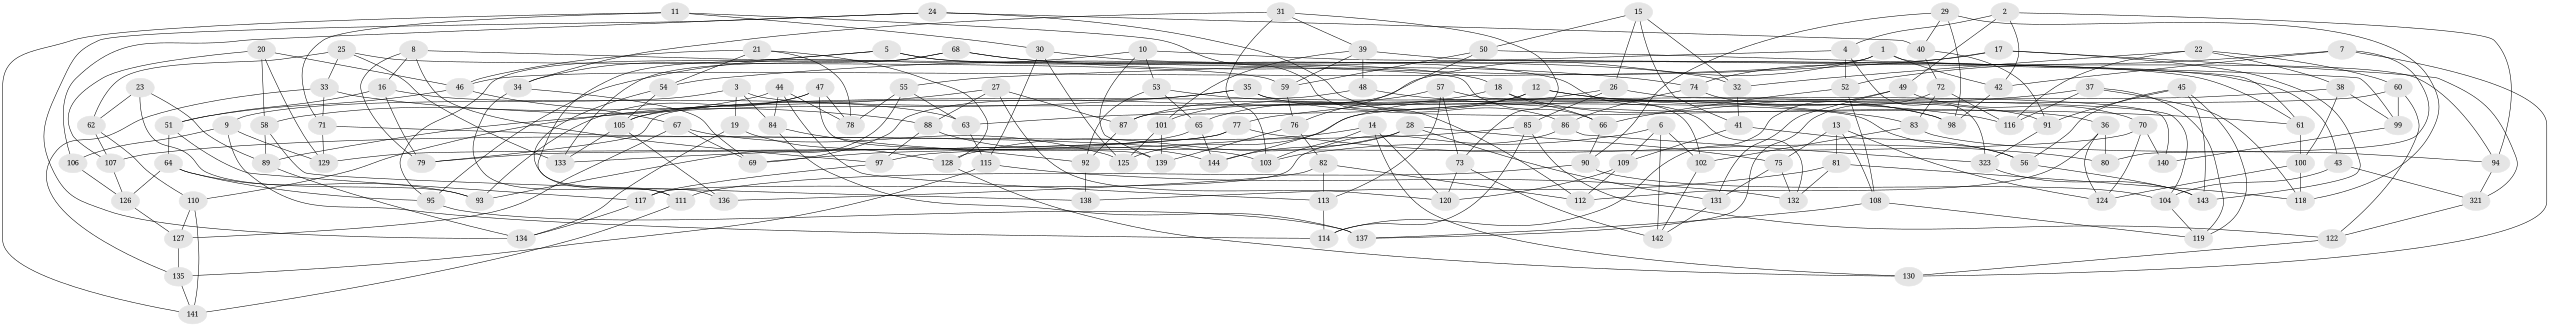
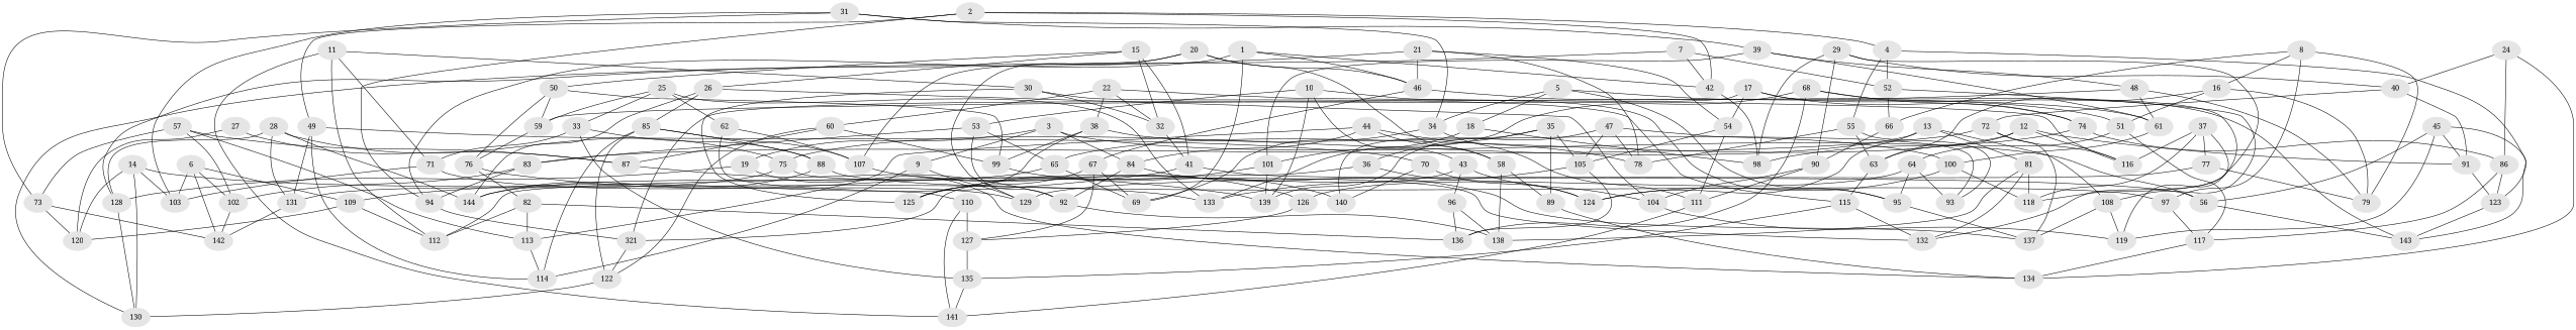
  graph {
    fontname="Noto Serif"
    node [color=gray90 fontname="Noto Serif" style=filled]
    edge [fontname="Noto Serif"]
    1
    42
    69
    94
    46
-   23
    62
    89
    93
    98
    n11 [label=321]
    2
    4
    49
    52
    55
-   123 [label=323]
+   123
    114
    131
    70
    3
    9
    19
    56
    84
-   106
    129
    128
    134
    143
    92
    137
    66
    108
    63
    78
    5
    18
    34
    61
    95
    101
    111
    100
    6
    102
    103
    109
    142
    112
    120
    7
-   80
    130
    8
    16
    79
    97
    51
    90
    117
    126
    10
    43
    53
    139
+   96
    104
    65
    83
    11
    30
    71
    141
    32
    115
    125
    12
    91
    116
    144
    13
    75
    81
    124
    132
    118
    138
    119
    14
    133
    15
    26
    41
    50
    85
    59
    99
    76
    64
    17
    54
    74
    105
    86
    122
    136
    20
    58
    107
    67
    21
    22
    38
    60
    87
    110
    24
    40
    72
    25
    33
    88
    135
    27
    127
    28
    29
    31
    39
    73
    48
    35
    36
    140
    37
    77
    44
    113
    45
    47
    82
    57
    68
    1 -- 42
    1 -- 69
    1 -- 94
    1 -- 46
    42 -- 98
    94 -- n11
    46 -- 51
    46 -- 67
-   23 -- 62
-   23 -- 89
-   23 -- 93
    62 -- 107
    62 -- 110
    89 -- 134
    n11 -- 122
    2 -- 42
    2 -- 94
    2 -- 4
    2 -- 49
    4 -- 52
    4 -- 55
    4 -- 123
    49 -- 114
    49 -- 131
    49 -- 70
    52 -- 66
    52 -- 108
    55 -- 93
    55 -- 63
    55 -- 78
    123 -- 143
    131 -- 142
-   70 -- 97
    70 -- 124
    70 -- 140
    3 -- 9
    3 -- 19
    3 -- 56
    3 -- 84
    9 -- 114
-   9 -- 106
    9 -- 129
    19 -- 128
    19 -- 134
    56 -- 143
    84 -- 92
    84 -- 137
-   106 -- 126
    128 -- 130
    92 -- 138
    66 -- 90
    108 -- 137
    108 -- 119
    63 -- 115
    5 -- 18
    5 -- 34
    5 -- 61
    5 -- 95
    18 -- 98
-   18 -- 66
    18 -- 101
    34 -- 69
    34 -- 111
    61 -- 100
    95 -- 137
    101 -- 139
    101 -- 125
    111 -- 141
    100 -- 124
    100 -- 118
    6 -- 102
    6 -- 103
    6 -- 109
    6 -- 142
    102 -- 142
    109 -- 112
    109 -- 120
    7 -- 42
    7 -- 52
-   7 -- 80
    7 -- 130
    8 -- 66
    8 -- 16
    8 -- 79
    8 -- 97
    16 -- 63
    16 -- 79
    16 -- 51
    97 -- 117
    51 -- 117
    51 -- 64
    90 -- 111
    90 -- 104
    117 -- 134
    126 -- 127
    10 -- 95
    10 -- 43
    10 -- 53
    10 -- 139
    43 -- n11
+   43 -- 96
    43 -- 104
    53 -- 92
    53 -- 65
    53 -- 83
+   96 -- 138
+   96 -- 136
    104 -- 119
    65 -- 69
    65 -- 144
    83 -- 94
    83 -- 102
    11 -- 112
    11 -- 30
    11 -- 71
    11 -- 141
    30 -- 32
    30 -- 115
    30 -- 125
    71 -- 129
    71 -- 103
    32 -- 41
    115 -- 132
    115 -- 135
    12 -- 63
    12 -- 65
    12 -- 91
    12 -- 116
    91 -- 123
    13 -- 108
    13 -- 75
    13 -- 81
    13 -- 124
    75 -- 131
    75 -- 132
    81 -- 132
    81 -- 118
    81 -- 138
    14 -- 103
    14 -- 120
    14 -- 130
    14 -- 133
    15 -- 32
    15 -- 26
    15 -- 41
    15 -- 50
    26 -- 104
    26 -- 144
    26 -- 85
    41 -- 56
    41 -- 109
    50 -- 59
    50 -- 99
    50 -- 76
    85 -- 114
    85 -- 122
    85 -- 107
    59 -- 76
    99 -- 140
    76 -- 139
    76 -- 82
    64 -- 93
    64 -- 95
    64 -- 126
    17 -- n11
    17 -- 143
    17 -- 54
    17 -- 74
    54 -- 111
    54 -- 105
    74 -- 98
    74 -- 86
    105 -- 133
    105 -- 136
    86 -- 123
    86 -- 117
    122 -- 130
    20 -- 46
    20 -- 129
    20 -- 58
    20 -- 107
    58 -- 89
    58 -- 138
    107 -- 126
    67 -- 69
    67 -- 125
    67 -- 127
    21 -- 46
    21 -- 128
    21 -- 78
    21 -- 54
    22 -- 32
    22 -- 116
    22 -- 38
    22 -- 60
    38 -- 100
    38 -- 125
    38 -- 99
    60 -- 99
    60 -- 122
    60 -- 87
    87 -- 92
    110 -- 141
    110 -- 127
-   24 -- 106
    24 -- 134
    24 -- 86
    24 -- 40
    40 -- 91
    40 -- 72
    72 -- 137
    72 -- 83
    72 -- 116
    25 -- 62
    25 -- 133
    25 -- 59
    25 -- 33
    33 -- 71
    33 -- 88
    33 -- 135
    88 -- 97
    88 -- 144
    135 -- 141
    27 -- 120
    27 -- 87
-   27 -- 110
-   27 -- 88
+   85 -- 88
    127 -- 135
    28 -- 131
    28 -- 128
    28 -- 144
    28 -- 75
    29 -- 98
    29 -- 90
    29 -- 118
    29 -- 40
    31 -- 34
    31 -- 103
    31 -- 39
    31 -- 73
    39 -- 61
    39 -- 101
    39 -- 48
    73 -- 142
    73 -- 120
    48 -- 61
    48 -- 79
-   39 -- 59
+   48 -- 59
    35 -- 89
    35 -- 105
    35 -- 36
    35 -- 140
    36 -- 112
-   36 -- 80
    36 -- 124
    37 -- 116
    37 -- 118
    37 -- 119
    37 -- 77
    77 -- 129
-   77 -- 80
    77 -- 79
    44 -- 84
    44 -- 78
    44 -- 58
    44 -- 113
    113 -- 114
    45 -- 56
    45 -- 143
    45 -- 91
    45 -- 119
    47 -- 93
    47 -- 78
    47 -- 139
    47 -- 105
    82 -- 112
    82 -- 136
    82 -- 113
    57 -- 102
    57 -- 87
    57 -- 73
    57 -- 113
    68 -- 132
    68 -- 133
    68 -- 74
    68 -- 136
  }
